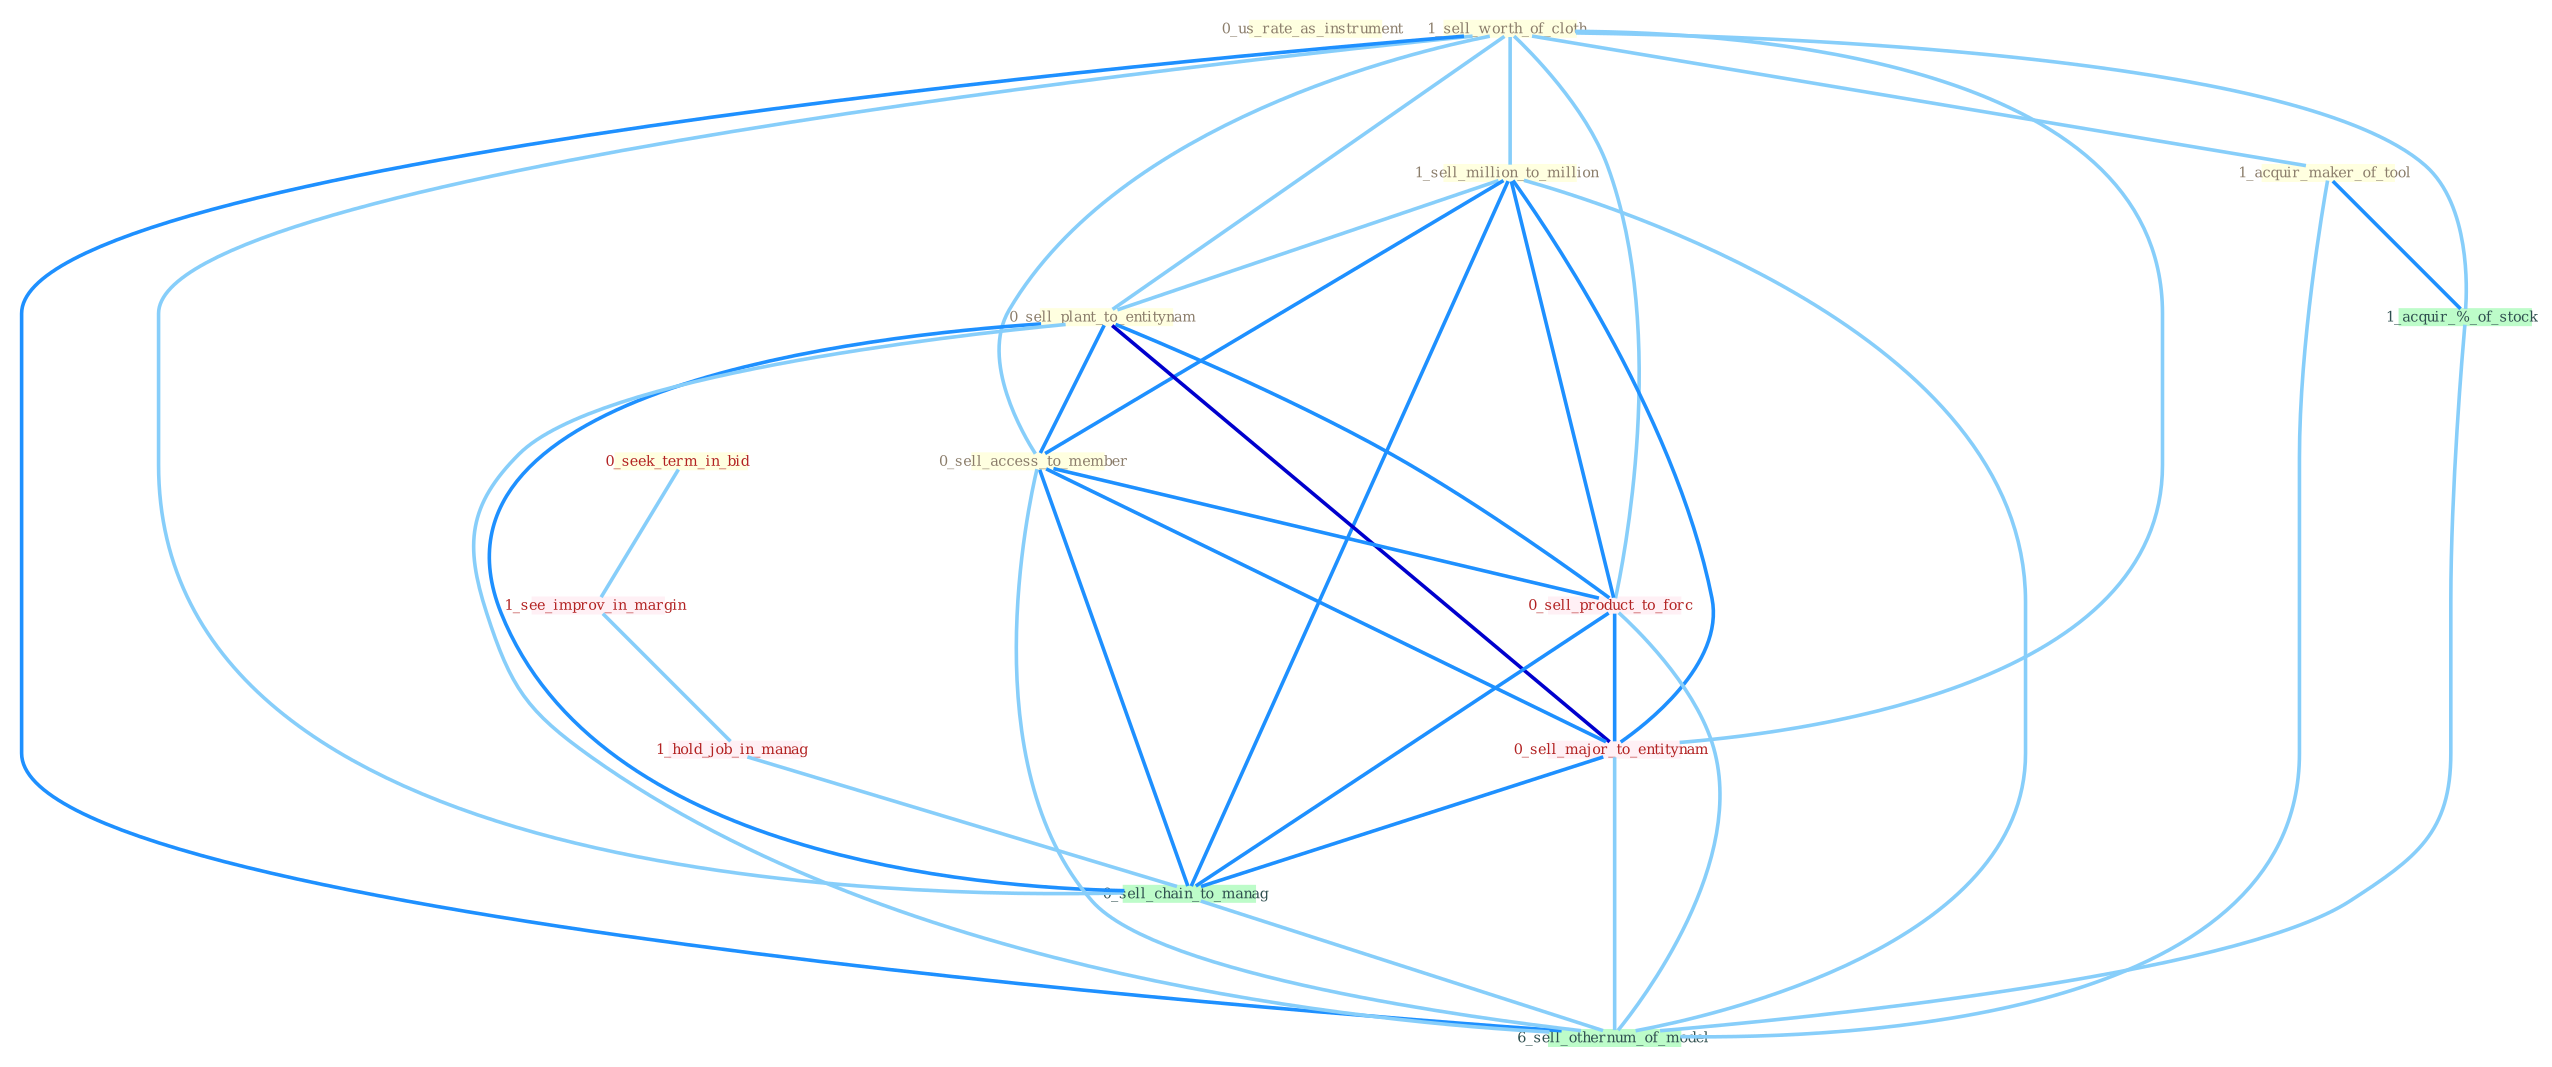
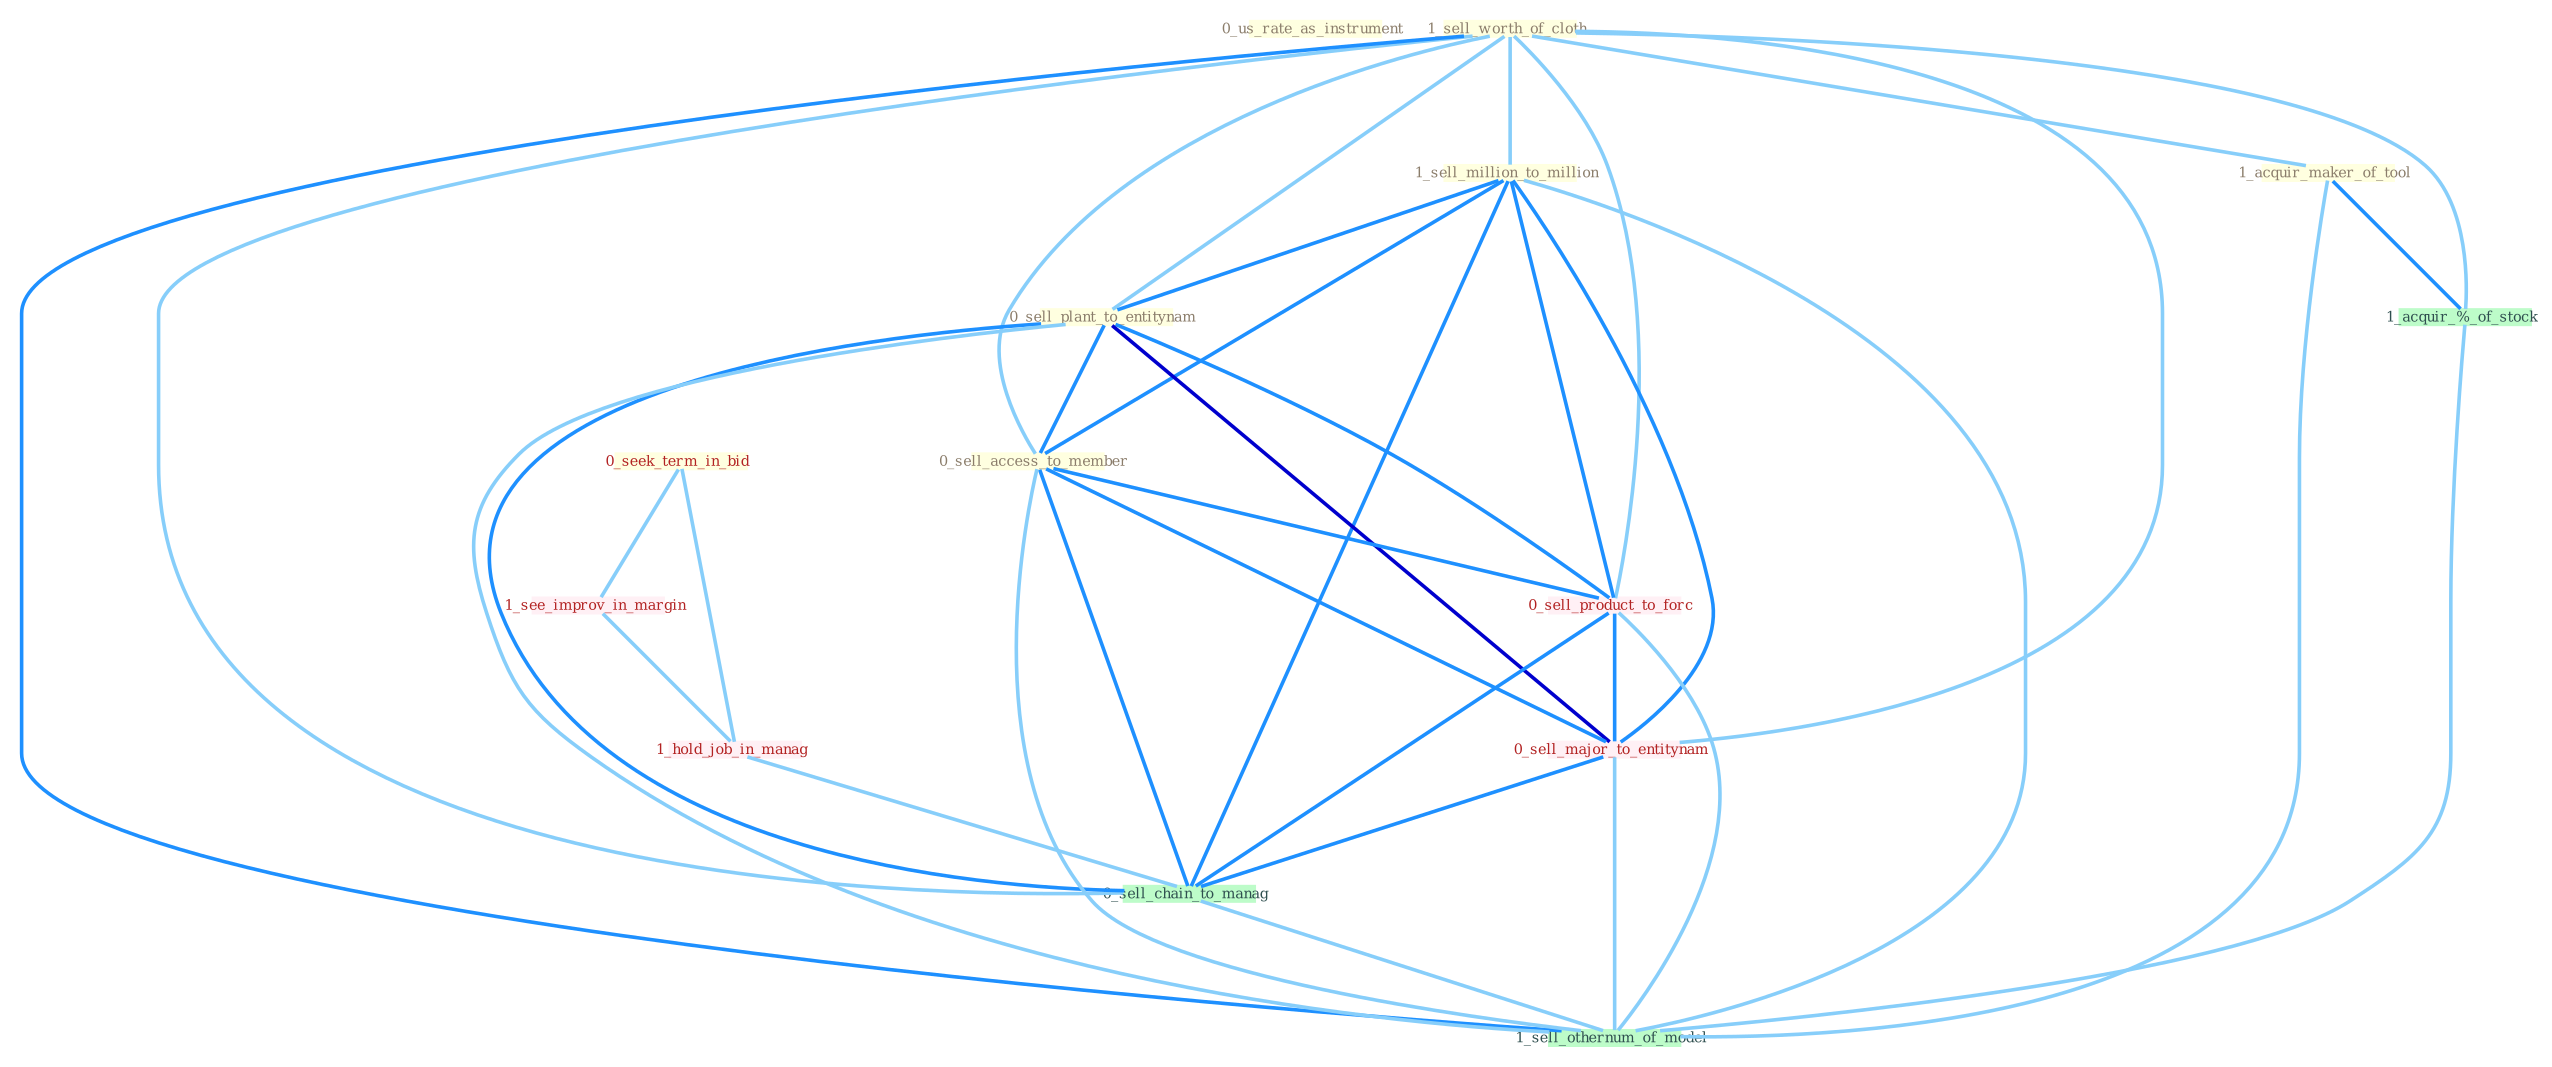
  graph {
    node [color="#ffffe0" fixedsize=true fontcolor="#8b7d6b" fontsize=4 shape=polygon style=filled]
    edge [color="#87cefa" w=1]
    "0_us_rate_as_instrument " [height=.06 width=.5]
    "1_sell_worth_of_cloth " [height=.06 width=.5]
    "1_sell_million_to_million " [height=.06 width=.5]
    "0_sell_plant_to_entitynam " [height=.06 width=.5]
    "1_acquir_maker_of_tool " [height=.06 width=.5]
    "0_seek_term_in_bid " [fontcolor="#b22222" height=.06 width=.5]
    "0_sell_access_to_member " [height=.06 width=.5]
    "1_see_improv_in_margin " [color="#fff0f5" fontcolor="#b22222" height=.06 width=.5]
    "1_hold_job_in_manag " [color="#fff0f5" fontcolor="#b22222" height=.06 width=.5]
    "0_sell_product_to_forc " [color="#fff0f5" fontcolor="#b22222" height=.06 width=.5]
    "0_sell_major_to_entitynam " [color="#fff0f5" fontcolor="#b22222" height=.06 width=.5]
    "1_acquir_%_of_stock " [color="#BDFCC9" fontcolor="#2f4f4f" height=.06 width=.5]
    "0_sell_chain_to_manag " [color="#BDFCC9" fontcolor="#2f4f4f" height=.06 width=.5]
-   "1_sell_othernum_of_model " [color="#BDFCC9" fontcolor="#2f4f4f" height=.06 width=.5 label="6_sell_othernum_of_model"]
+   "1_sell_othernum_of_model " [color="#BDFCC9" fontcolor="#2f4f4f" height=.06 width=.5]
    subgraph sub_1 {
      "0_us_rate_as_instrument "
      "1_sell_worth_of_cloth "
      "1_sell_million_to_million "
      "0_sell_plant_to_entitynam "
      "1_acquir_maker_of_tool "
      "0_seek_term_in_bid "
      "0_sell_access_to_member "
    }
    subgraph sub_2 {
      "1_see_improv_in_margin "
      "1_hold_job_in_manag "
      "0_sell_product_to_forc "
      "0_sell_major_to_entitynam "
    }
    "1_sell_worth_of_cloth " -- "1_sell_million_to_million "
    "1_sell_worth_of_cloth " -- "0_sell_plant_to_entitynam "
    "1_sell_worth_of_cloth " -- "1_acquir_maker_of_tool "
    "1_sell_worth_of_cloth " -- "0_sell_access_to_member "
    "1_sell_worth_of_cloth " -- "0_sell_product_to_forc "
    "1_sell_worth_of_cloth " -- "0_sell_major_to_entitynam "
    "1_sell_worth_of_cloth " -- "1_acquir_%_of_stock "
    "1_sell_worth_of_cloth " -- "0_sell_chain_to_manag "
    "1_sell_worth_of_cloth " -- "1_sell_othernum_of_model " [color="#1e90ff" w=2]
-   "1_sell_million_to_million " -- "0_sell_plant_to_entitynam " [w=2]
+   "1_sell_million_to_million " -- "0_sell_plant_to_entitynam " [color="#1e90ff" w=2]
    "1_sell_million_to_million " -- "0_sell_access_to_member " [color="#1e90ff" w=2]
    "1_sell_million_to_million " -- "0_sell_product_to_forc " [color="#1e90ff" w=2]
    "1_sell_million_to_million " -- "0_sell_major_to_entitynam " [color="#1e90ff" w=2]
    "1_sell_million_to_million " -- "0_sell_chain_to_manag " [color="#1e90ff" w=2]
    "1_sell_million_to_million " -- "1_sell_othernum_of_model "
    "0_sell_plant_to_entitynam " -- "0_sell_access_to_member " [color="#1e90ff" w=2]
    "0_sell_plant_to_entitynam " -- "0_sell_product_to_forc " [color="#1e90ff" w=2]
    "0_sell_plant_to_entitynam " -- "0_sell_major_to_entitynam " [color="#0000cd" w=3]
    "0_sell_plant_to_entitynam " -- "0_sell_chain_to_manag " [color="#1e90ff" w=2]
    "0_sell_plant_to_entitynam " -- "1_sell_othernum_of_model "
    "1_acquir_maker_of_tool " -- "1_acquir_%_of_stock " [color="#1e90ff" w=2]
    "1_acquir_maker_of_tool " -- "1_sell_othernum_of_model "
    "0_seek_term_in_bid " -- "1_see_improv_in_margin "
+   "0_seek_term_in_bid " -- "1_hold_job_in_manag "
    "0_sell_access_to_member " -- "0_sell_product_to_forc " [color="#1e90ff" w=2]
    "0_sell_access_to_member " -- "0_sell_major_to_entitynam " [color="#1e90ff" w=2]
    "0_sell_access_to_member " -- "0_sell_chain_to_manag " [color="#1e90ff" w=2]
    "0_sell_access_to_member " -- "1_sell_othernum_of_model "
    "1_see_improv_in_margin " -- "1_hold_job_in_manag "
    "1_hold_job_in_manag " -- "0_sell_chain_to_manag "
    "0_sell_product_to_forc " -- "0_sell_major_to_entitynam " [color="#1e90ff" w=2]
    "0_sell_product_to_forc " -- "0_sell_chain_to_manag " [color="#1e90ff" w=2]
    "0_sell_product_to_forc " -- "1_sell_othernum_of_model "
    "0_sell_major_to_entitynam " -- "0_sell_chain_to_manag " [color="#1e90ff" w=2]
    "0_sell_major_to_entitynam " -- "1_sell_othernum_of_model "
    "1_acquir_%_of_stock " -- "1_sell_othernum_of_model "
    "0_sell_chain_to_manag " -- "1_sell_othernum_of_model "
  }
